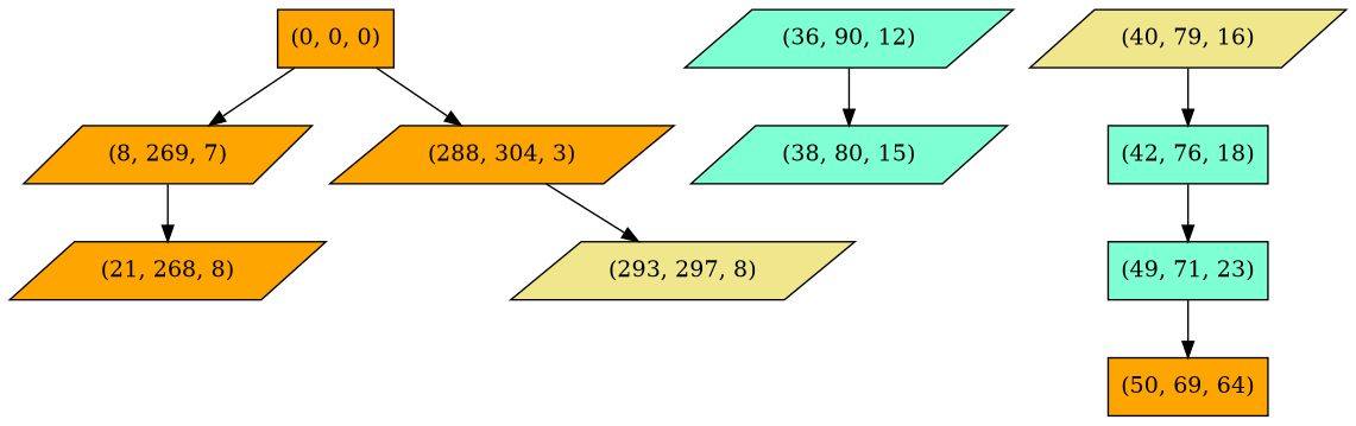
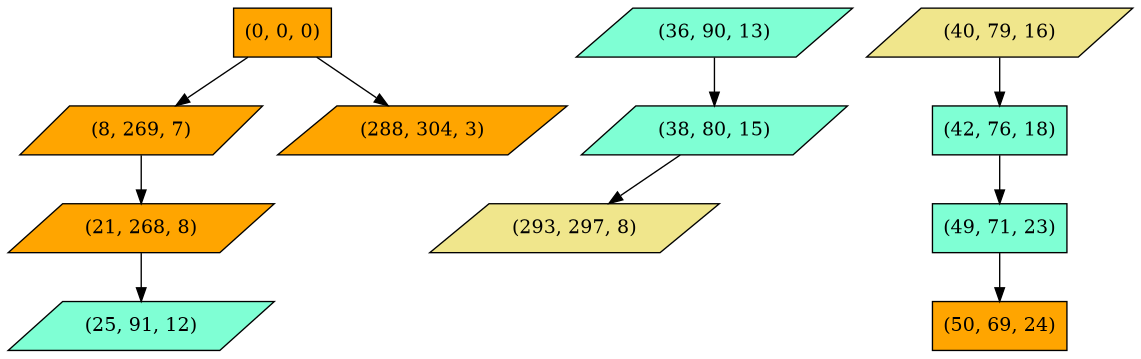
  digraph {
    node [fillcolor=orange shape=parallelogram style=filled]
    "(0, 0, 0)" [shape=box]
    "(8, 269, 7)"
    "(288, 304, 3)"
    "(21, 268, 8)"
    "(293, 297, 8)" [fillcolor=khaki]
-   "(36, 90, 13)" [fillcolor=aquamarine label="(36, 90, 12)"]
+   "(25, 91, 12)" [fillcolor=aquamarine]
+   "(36, 90, 13)" [fillcolor=aquamarine]
    "(38, 80, 15)" [fillcolor=aquamarine]
    "(40, 79, 16)" [fillcolor=khaki]
    "(42, 76, 18)" [fillcolor=aquamarine shape=box]
    "(49, 71, 23)" [fillcolor=aquamarine shape=box]
-   "(50, 69, 24)" [shape=box label="(50, 69, 64)"]
+   "(50, 69, 24)" [shape=box]
    "(0, 0, 0)" -> "(8, 269, 7)"
    "(0, 0, 0)" -> "(288, 304, 3)"
    "(8, 269, 7)" -> "(21, 268, 8)"
-   "(288, 304, 3)" -> "(293, 297, 8)"
+   "(38, 80, 15)" -> "(293, 297, 8)"
+   "(21, 268, 8)" -> "(25, 91, 12)"
    "(36, 90, 13)" -> "(38, 80, 15)"
    "(40, 79, 16)" -> "(42, 76, 18)"
    "(42, 76, 18)" -> "(49, 71, 23)"
    "(49, 71, 23)" -> "(50, 69, 24)"
  }
